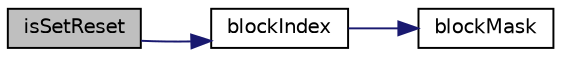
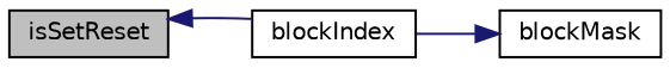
  digraph {
    rankdir=LR
    node [color=black fillcolor=white fontname=Helvetica fontsize=10 shape=record style=filled]
    edge [color=midnightblue fontname=Helvetica fontsize=10 labelfontname=Helvetica labelfontsize=10 style=solid]
    n1 [fillcolor=grey75 fontcolor=black height=0.2 label=isSetReset width=0.4]
    n2 [height=0.2 label=blockIndex width=0.4]
    n3 [height=0.2 label=blockMask width=0.4]
-   n1 -> n2
+   n2 -> n1
    n2 -> n3
  }
